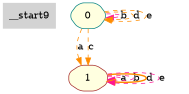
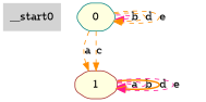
  digraph {
    rankdir=TB
    node [fillcolor=lightyellow style="rounded,filled"]
    edge [color=darkorange style=dashed]
-   __start0 [color=black fillcolor=lightgrey shape=none style=filled label=__start9]
+   __start0 [color=black fillcolor=lightgrey shape=none style=filled]
    n2 [color=teal label=0 shape=hexagon]
    n3 [color=brown label=1 shape=octagon]
    n2 -> n2 [color=deeppink label=b]
    n2 -> n2 [label=d]
    n2 -> n2 [label=e]
    n2 -> n3 [label=a]
    n2 -> n3 [label=c]
    n3 -> n3 [color=deeppink label=a]
    n3 -> n3 [color=deeppink label=b]
    n3 -> n3 [label=d style=bold]
    n3 -> n3 [color=deeppink label=e]
  }
